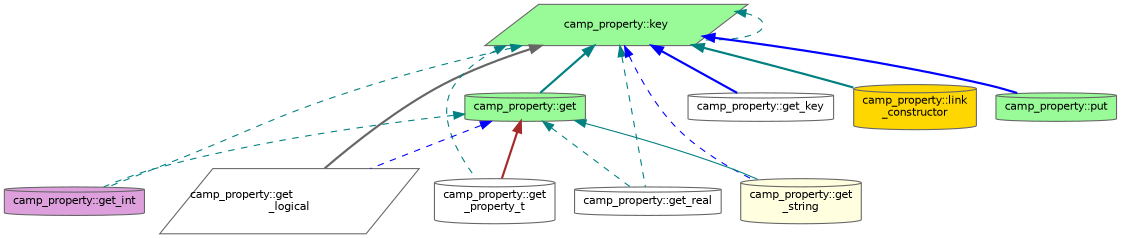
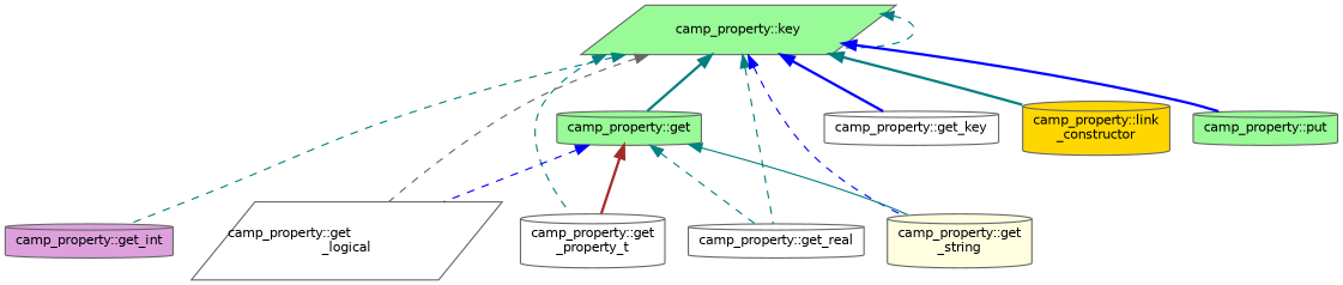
  digraph {
    rankdir=TB
    node [color=grey40 fillcolor=white fontname=Helvetica fontsize=10 shape=cylinder style=filled]
    edge [color=teal dir=back fontname=Helvetica fontsize=10 labelfontname=Helvetica labelfontsize=10 style=dashed]
    n1 [color=gray40 fillcolor=palegreen fontcolor=black height=0.2 label="camp_property::key" shape=parallelogram width=0.4]
    n2 [fillcolor=palegreen height=0.2 label="camp_property::get" width=0.4]
    n3 [fillcolor=plum height=0.2 label="camp_property::get_int" width=0.4]
    n4 [height=0.2 label="camp_property::get\l_logical" shape=parallelogram width=0.4]
    n5 [height=0.2 label="camp_property::get\l_property_t" width=0.4]
    n6 [height=0.2 label="camp_property::get_real" width=0.4]
    n7 [fillcolor=lightyellow height=0.2 label="camp_property::get\l_string" width=0.4]
    n8 [height=0.2 label="camp_property::get_key" width=0.4]
    n9 [fillcolor=gold height=0.2 label="camp_property::link\l_constructor" width=0.4]
    n10 [fillcolor=palegreen height=0.2 label="camp_property::put" width=0.4]
    n1 -> n1
    n1 -> n2 [style=bold]
    n1 -> n3
-   n1 -> n4 [color=gray40 style=bold]
+   n1 -> n4 [color=gray40]
    n1 -> n5
    n1 -> n6
    n1 -> n7 [color=blue]
    n1 -> n8 [color=blue style=bold]
    n1 -> n9 [style=bold]
    n1 -> n10 [color=blue style=bold]
-   n2 -> n3
    n2 -> n4 [color=blue]
    n2 -> n5 [color=brown style=bold]
    n2 -> n6
    n2 -> n7 [style=solid]
  }
